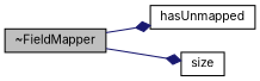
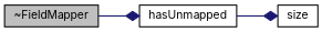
  digraph {
    fontname=Inter
    rankdir=LR
    node [color=black fontname=Inter fontsize=10 shape=record]
    edge [arrowhead=diamond color=midnightblue fontname=Inter fontsize=10 labelfontname=FreeSans labelfontsize=10 style=solid]
    n1 [fillcolor=grey75 fontcolor=black height=0.2 label="~FieldMapper" style=filled width=0.4]
    n2 [height=0.2 label=hasUnmapped width=0.4]
    n3 [height=0.2 label=size width=0.4]
    n1 -> n2
-   n1 -> n3
+   n2 -> n3
  }
